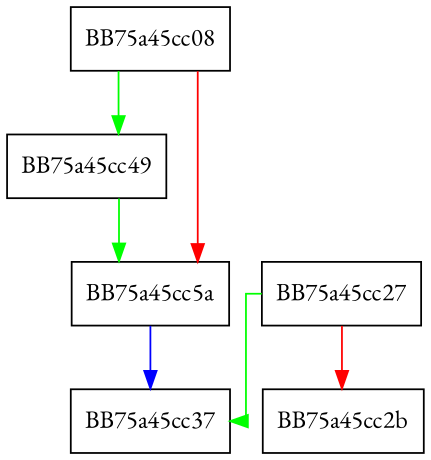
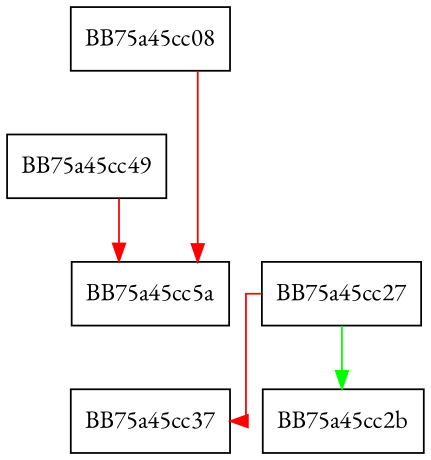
  digraph {
    fontname="EB Garamond"
    splines=ortho
    node [fontname="EB Garamond" shape=box]
    edge [color=red fontname="EB Garamond"]
    BB75a45cc08
    BB75a45cc49
    BB75a45cc5a
    BB75a45cc27
    BB75a45cc37
    BB75a45cc2b
-   BB75a45cc08 -> BB75a45cc49 [color=green]
    BB75a45cc08 -> BB75a45cc5a
-   BB75a45cc49 -> BB75a45cc5a [color=green]
-   BB75a45cc5a -> BB75a45cc37 [color=blue]
-   BB75a45cc27 -> BB75a45cc37 [color=green]
-   BB75a45cc27 -> BB75a45cc2b
+   BB75a45cc49 -> BB75a45cc5a
+   BB75a45cc27 -> BB75a45cc37
+   BB75a45cc27 -> BB75a45cc2b [color=green]
  }
